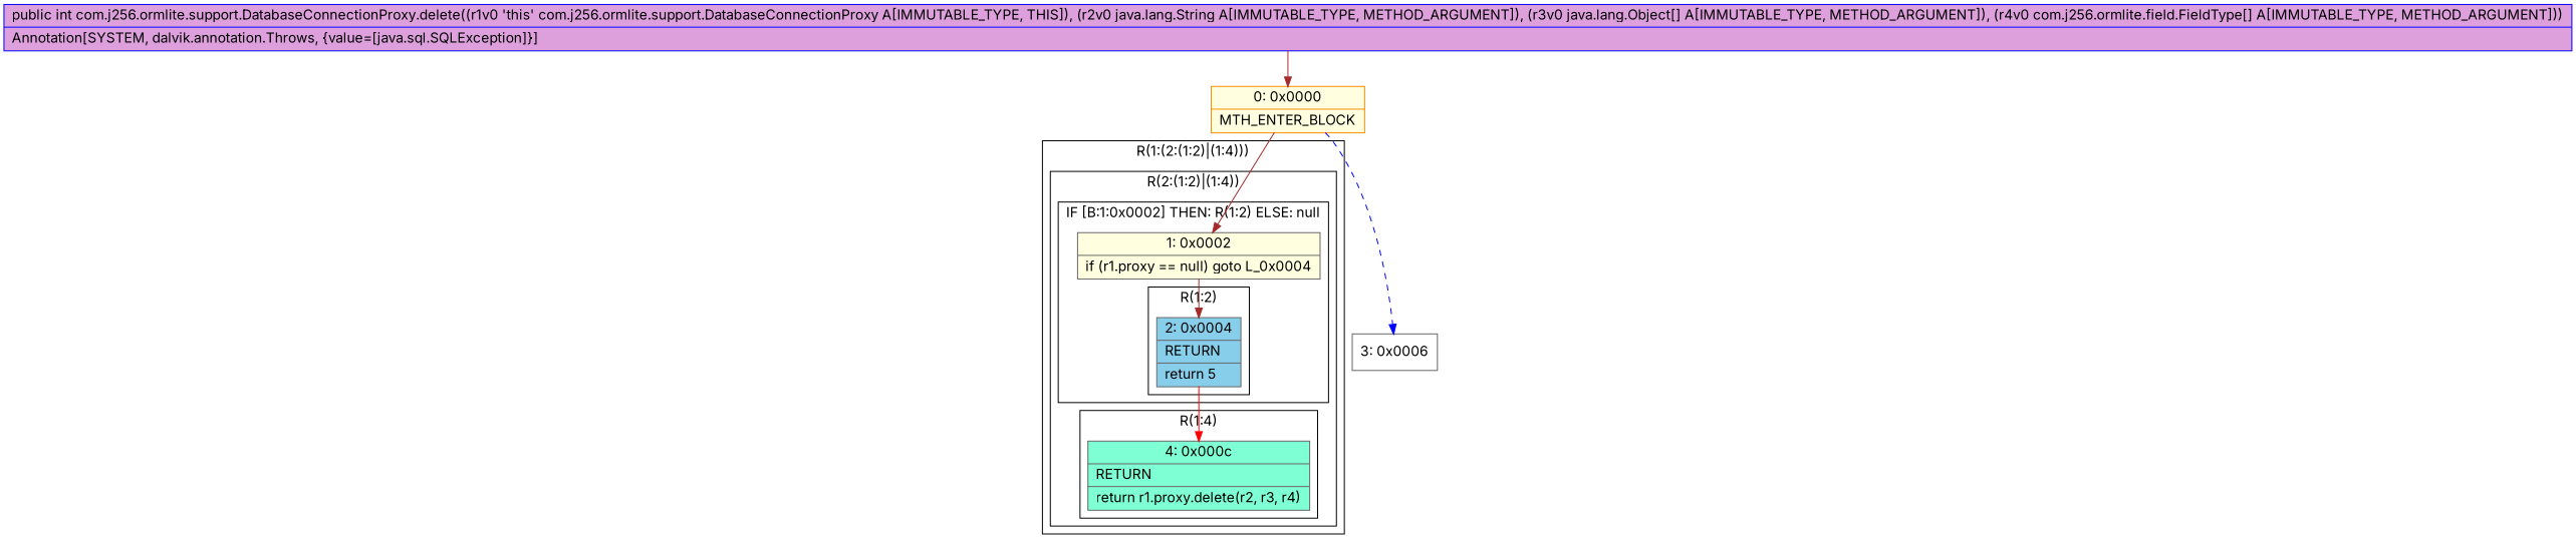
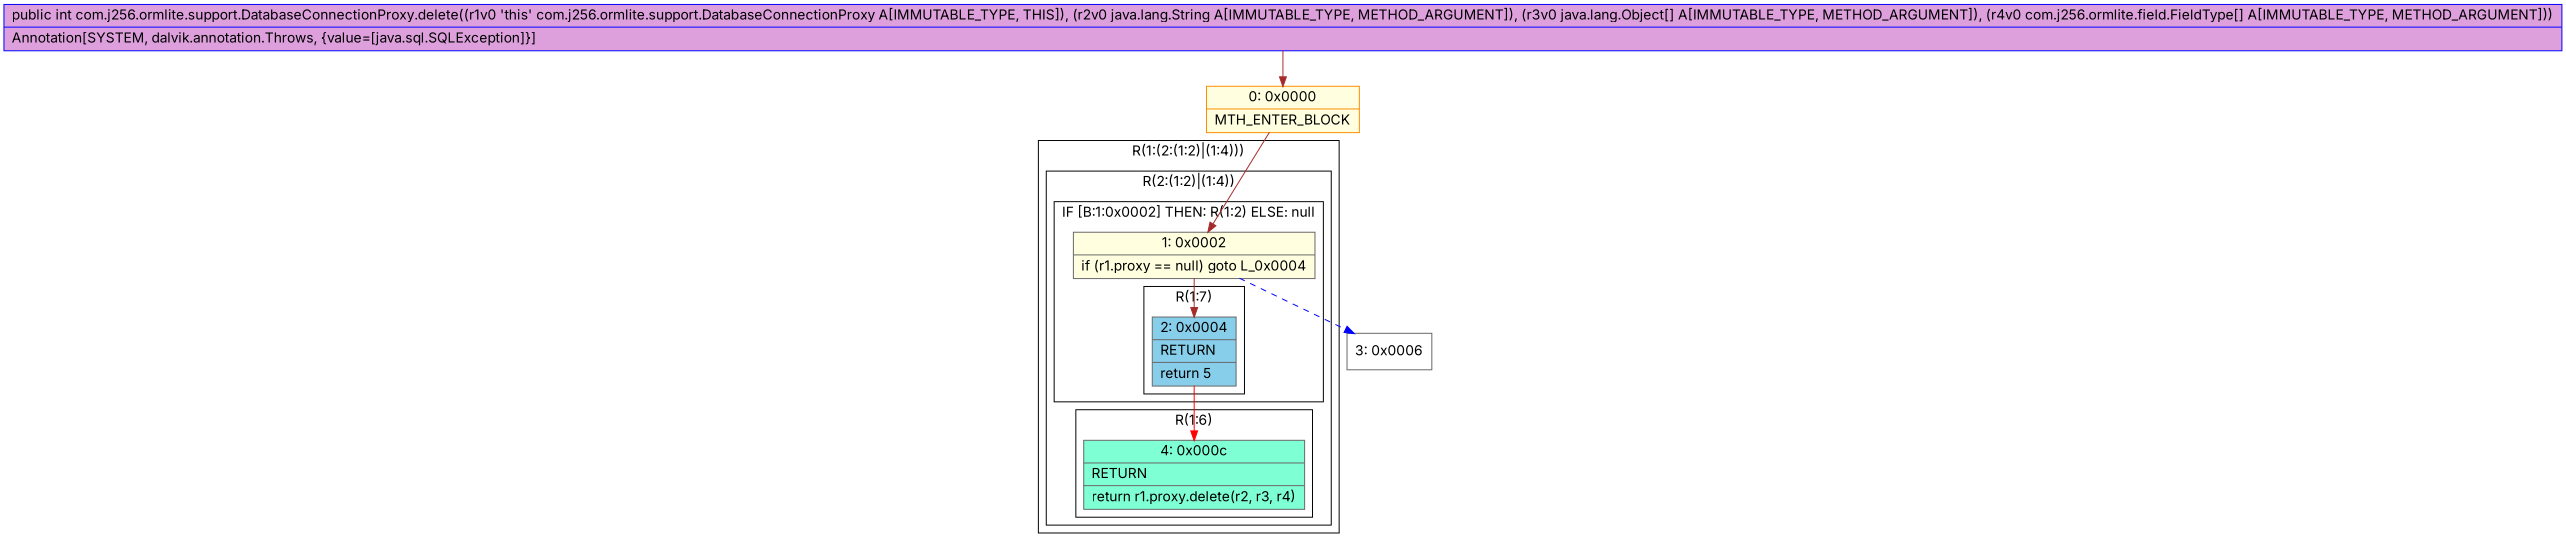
  digraph {
    fontname=Inter
    node [color=gray40 fillcolor=lightyellow fontname=Inter shape=record style=filled]
    edge [color=brown fontname=Inter]
    n1 [fillcolor=skyblue label="{2\:\ 0x0004|RETURN\l|return 5\l}"]
    n2 [label="{1\:\ 0x0002|if (r1.proxy == null) goto L_0x0004\l}"]
    n3 [fillcolor=aquamarine label="{4\:\ 0x000c|RETURN\l|return r1.proxy.delete(r2, r3, r4)\l}"]
    n4 [fillcolor=white label="{3\:\ 0x0006}"]
    n5 [color=darkorange label="{0\:\ 0x0000|MTH_ENTER_BLOCK\l}"]
    n6 [color=blue fillcolor=plum label="{public int com.j256.ormlite.support.DatabaseConnectionProxy.delete((r1v0 'this' com.j256.ormlite.support.DatabaseConnectionProxy A[IMMUTABLE_TYPE, THIS]), (r2v0 java.lang.String A[IMMUTABLE_TYPE, METHOD_ARGUMENT]), (r3v0 java.lang.Object[] A[IMMUTABLE_TYPE, METHOD_ARGUMENT]), (r4v0 com.j256.ormlite.field.FieldType[] A[IMMUTABLE_TYPE, METHOD_ARGUMENT]))  | Annotation[SYSTEM, dalvik.annotation.Throws, \{value=[java.sql.SQLException]\}]\l}"]
    subgraph cluster_1 {
      label="R(1:(2:(1:2)|(1:4)))"
      subgraph cluster_2 {
        label="R(2:(1:2)|(1:4))"
        subgraph cluster_3 {
          label="IF [B:1:0x0002] THEN: R(1:2) ELSE: null"
          n2
          subgraph cluster_4 {
-           label="R(1:2)"
+           label="R(1:7)"
            n1
          }
        }
        subgraph cluster_5 {
-         label="R(1:4)"
+         label="R(1:6)"
          n3
        }
      }
    }
    n1 -> n3 [color=red]
    n2 -> n1
-   n5 -> n4 [color=blue style=dashed]
+   n2 -> n4 [color=blue style=dashed]
    n5 -> n2
    n6 -> n5
  }
